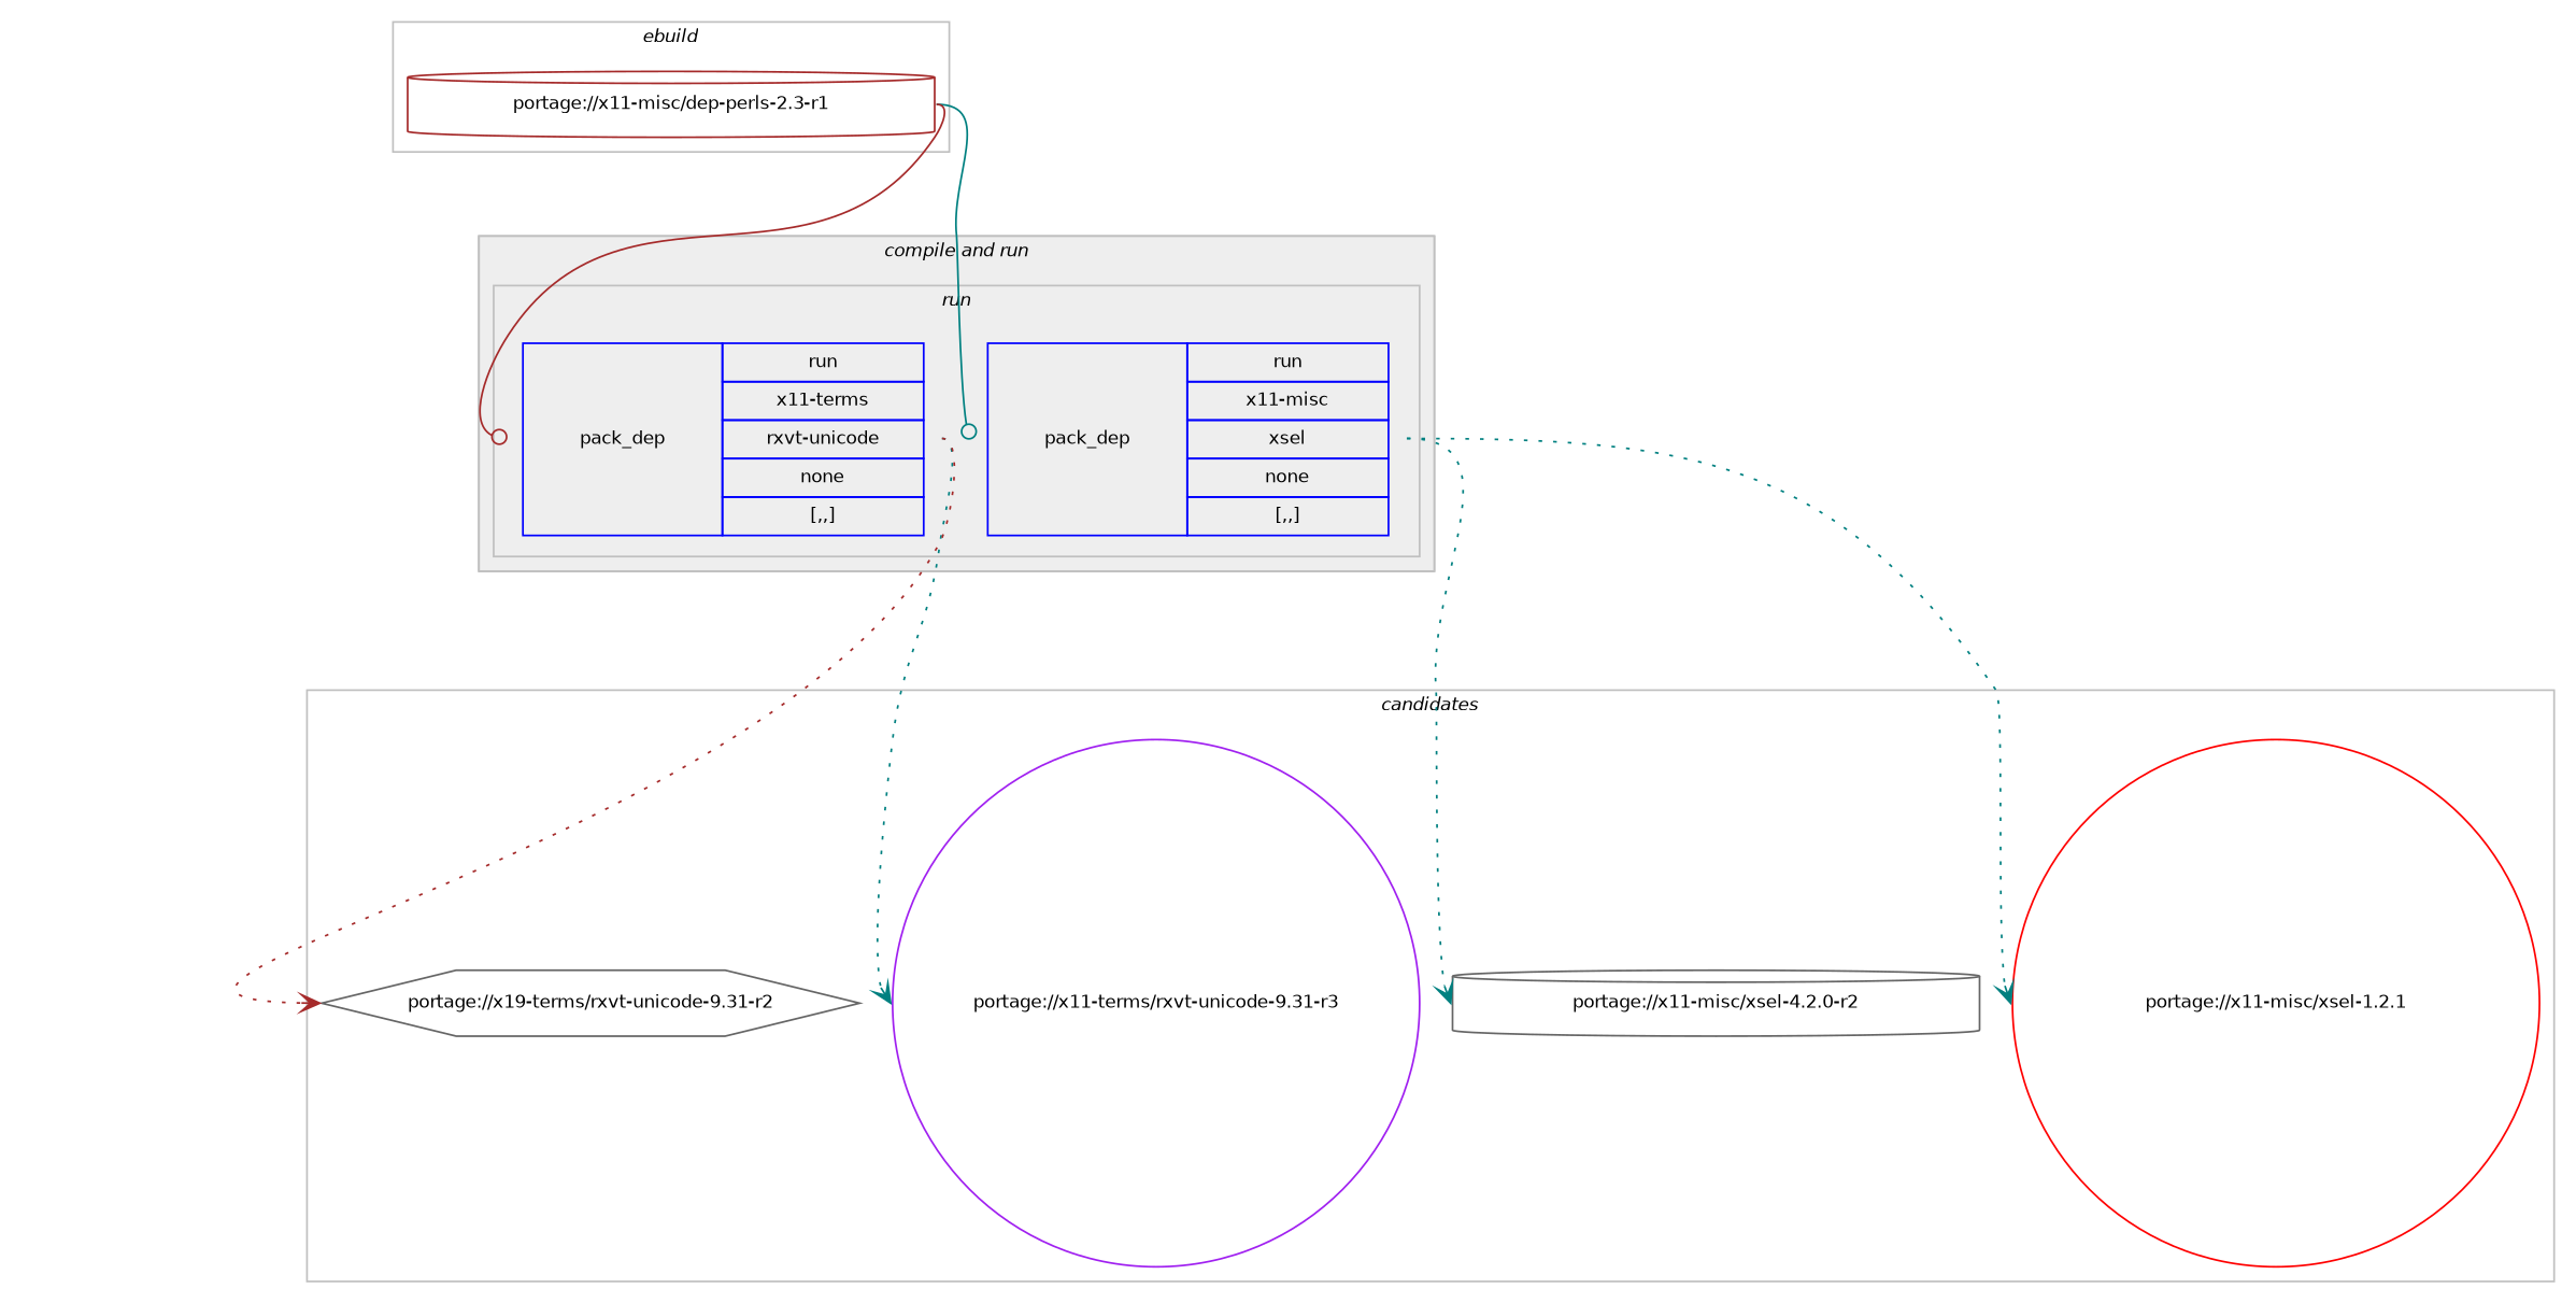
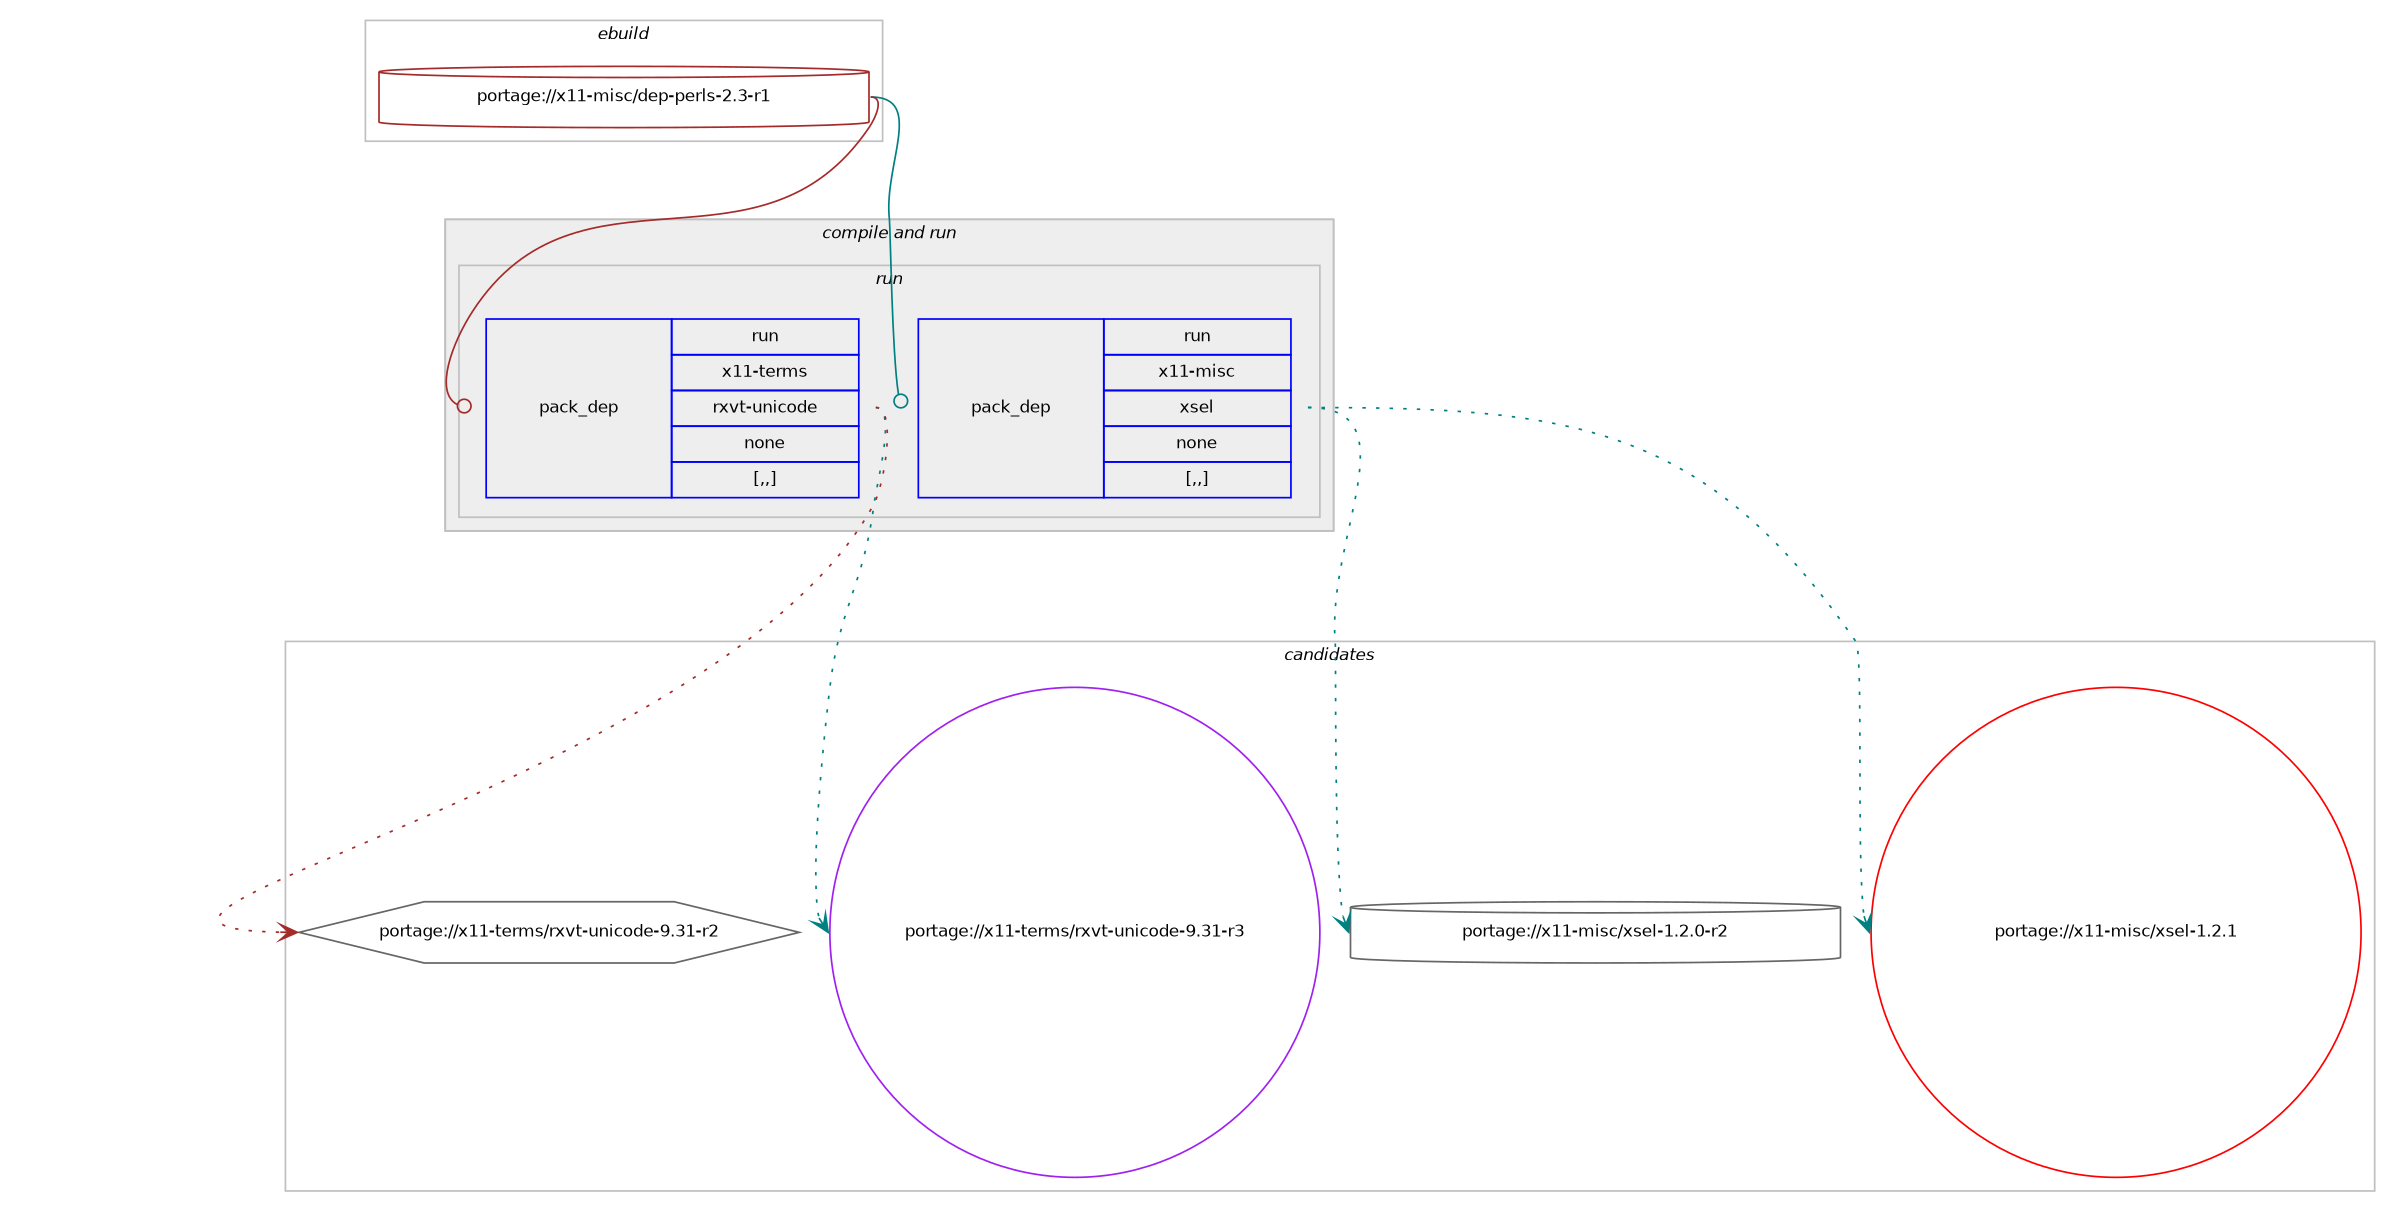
  digraph {
    compound=true
    concentrate=true
    fontname=Helvetica
    fontsize=10
    newrank=true
    rankdir=TB
    ranksep=1.5
    node [color=blue fontname=Helvetica fontsize=10 shape=cylinder]
    edge [arrowhead=vee color=teal headport=w style=dotted tailport=e weight=100]
    n1 [color=brown label="portage://x11-misc/dep-perls-2.3-r1" width=4]
    n2 [label=<<TABLE BORDER="0" CELLBORDER="1" CELLSPACING="0" CELLPADDING="4" WIDTH="220"><TR><TD ROWSPAN="6" CELLPADDING="30">pack_dep</TD></TR><TR><TD WIDTH="110">run</TD></TR><TR><TD>x11-misc</TD></TR><TR><TD>xsel</TD></TR><TR><TD>none</TD></TR><TR><TD>[,,]</TD></TR></TABLE>> shape=none]
    n3 [label=<<TABLE BORDER="0" CELLBORDER="1" CELLSPACING="0" CELLPADDING="4" WIDTH="220"><TR><TD ROWSPAN="6" CELLPADDING="30">pack_dep</TD></TR><TR><TD WIDTH="110">run</TD></TR><TR><TD>x11-terms</TD></TR><TR><TD>rxvt-unicode</TD></TR><TR><TD>none</TD></TR><TR><TD>[,,]</TD></TR></TABLE>> shape=none]
    n4 [color=red label="portage://x11-misc/xsel-1.2.1" shape=circle width=4]
-   n5 [color=gray40 label="portage://x11-misc/xsel-4.2.0-r2" width=4]
+   n5 [color=gray40 label="portage://x11-misc/xsel-1.2.0-r2" width=4]
    n6 [color=purple label="portage://x11-terms/rxvt-unicode-9.31-r3" shape=circle width=4]
-   n7 [color=gray40 label="portage://x19-terms/rxvt-unicode-9.31-r2" shape=hexagon width=4]
+   n7 [color=gray40 label="portage://x11-terms/rxvt-unicode-9.31-r2" shape=hexagon width=4]
    subgraph cluster_1 {
      color=gray
      label=<<i>ebuild</i>>
      n1
    }
    subgraph cluster_2 {
      color=gray
      label=<<i>dependencies</i>>
      subgraph cluster_3 {
        color=gray
        fillcolor="#eeeeee"
        label=<<i>compile</i>>
        style=filled
      }
      subgraph cluster_4 {
        color=gray
        fillcolor="#eeeeee"
        label=<<i>compile and run</i>>
        style=filled
      }
      subgraph cluster_5 {
        color=gray
        fillcolor="#eeeeee"
        label=<<i>run</i>>
        style=filled
        subgraph sub_6 {
          color=gray
          fillcolor="#eeeeee"
          label=<<i>run</i>>
          style=filled
          n2
        }
        subgraph sub_7 {
          color=gray
          fillcolor="#eeeeee"
          label=<<i>run</i>>
          style=filled
          n3
        }
      }
    }
    subgraph cluster_8 {
      color=gray
      label=<<i>candidates</i>>
      rank=same
      subgraph sub_9 {
        color=black
        label=<<i>candidates</i>>
        nodesep=1
        rank=same
        n4
        n5
      }
      subgraph sub_10 {
        color=black
        label=<<i>candidates</i>>
        nodesep=1
        rank=same
        n6
        n7
      }
    }
    n1 -> n2 [arrowhead=odot style=solid weight=20]
    n1 -> n3 [arrowhead=odot color=brown style=solid weight=20]
    n2 -> n4
    n2 -> n5
    n3 -> n6
    n3 -> n7 [color=brown]
  }
